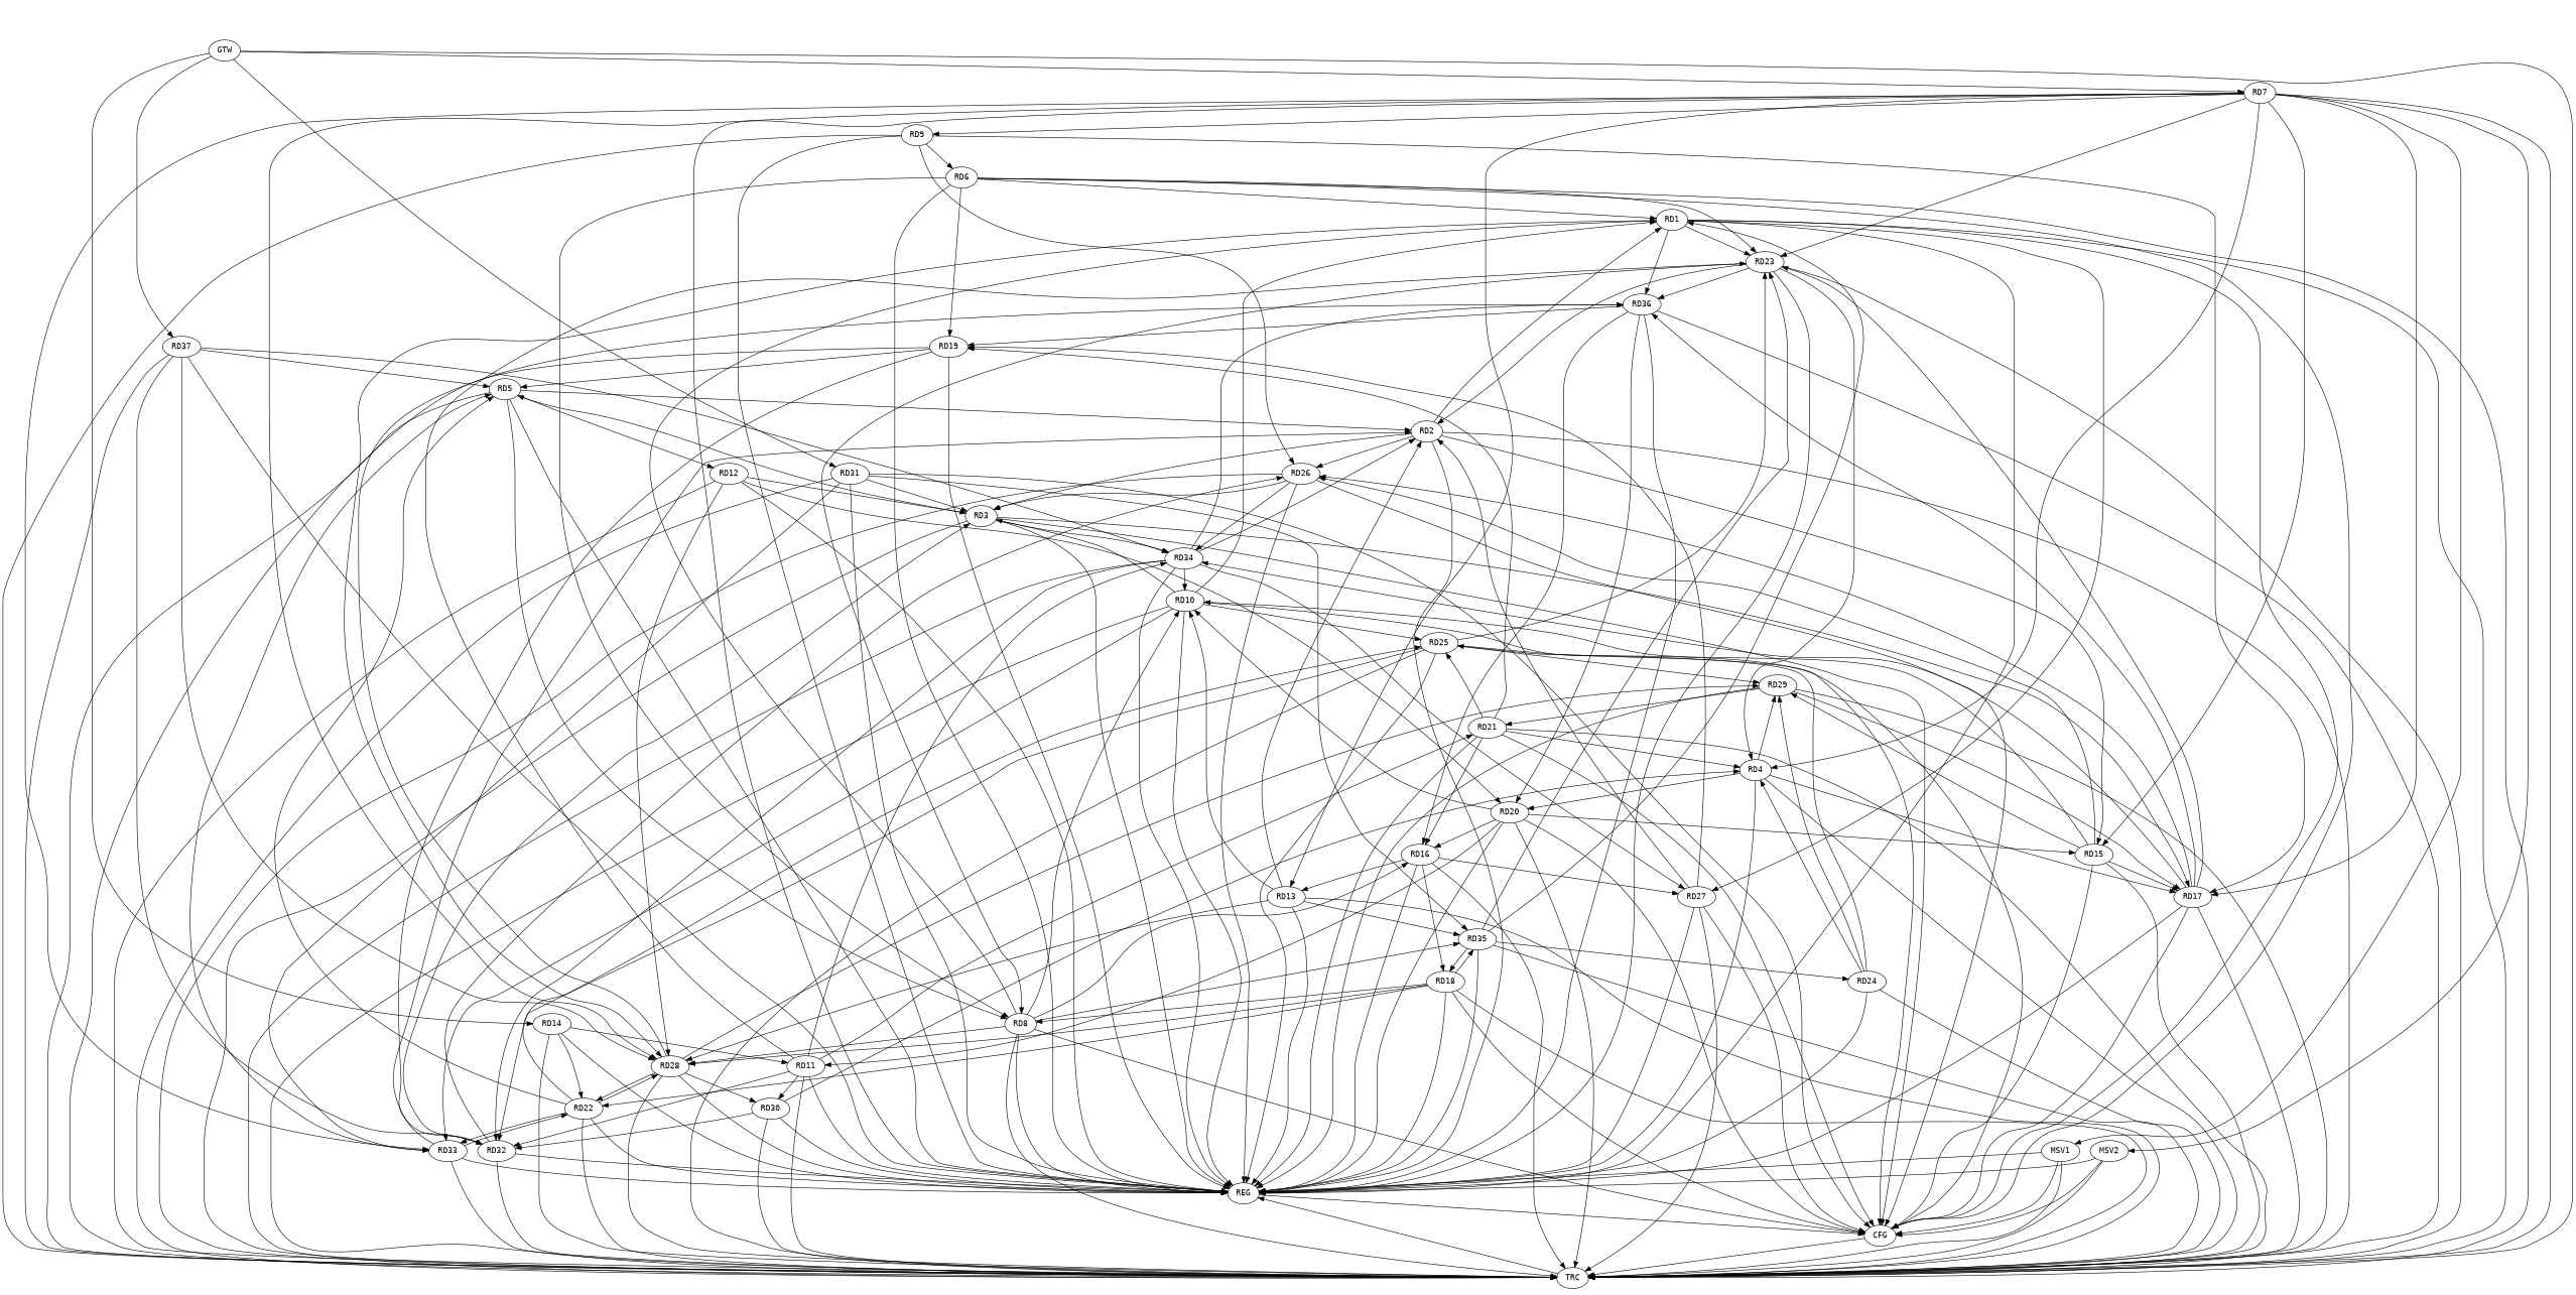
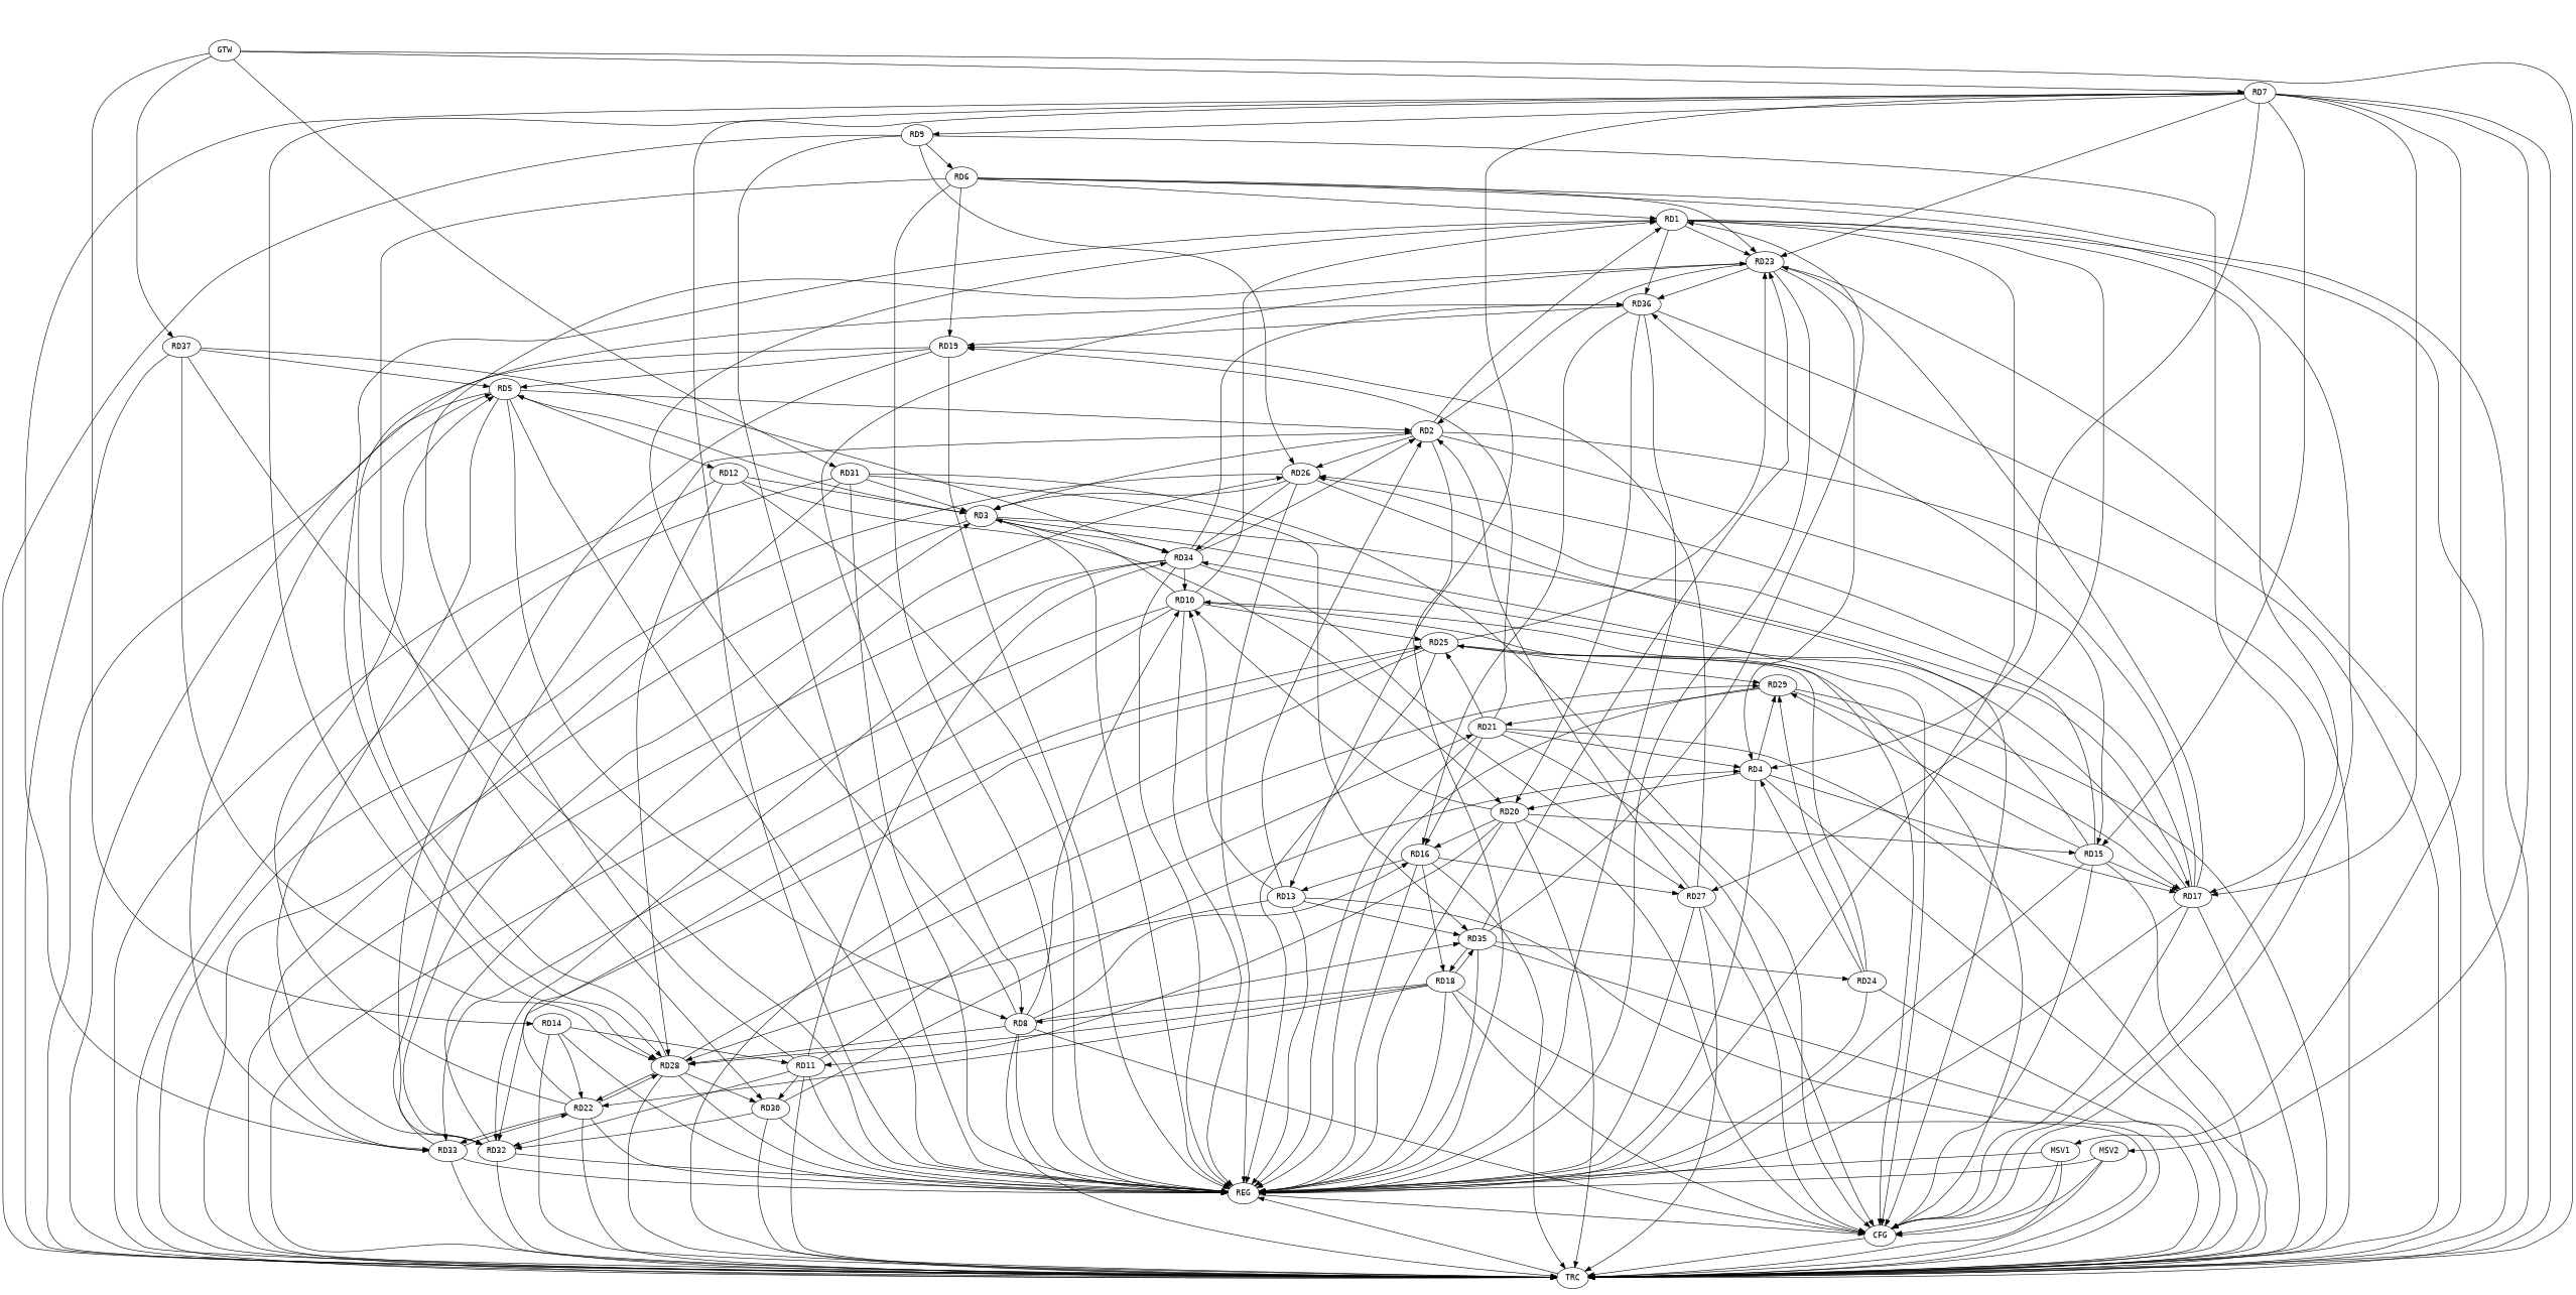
  strict digraph {
    fontname="DejaVu Sans Mono"
    node [fontname="DejaVu Sans Mono"]
    edge [fontname="DejaVu Sans Mono"]
    n1 [label=RD1]
    n2 [label=RD23]
    n3 [label=RD27]
    n4 [label=RD28]
    n5 [label=RD36]
    n6 [label=REG]
    n7 [label=CFG]
    n8 [label=TRC]
    n9 [label=RD2]
    n10 [label=RD4]
    n11 [label=RD8]
    n12 [label=RD19]
    n13 [label=RD29]
    n14 [label=RD30]
    n15 [label=RD22]
    n16 [label=RD20]
    n17 [label=RD16]
    n18 [label=RD3]
    n19 [label=RD15]
    n20 [label=RD26]
    n21 [label=RD5]
    n22 [label=RD17]
    n23 [label=RD34]
    n24 [label=RD10]
    n25 [label=RD12]
    n26 [label=RD32]
    n27 [label=RD11]
    n28 [label=RD21]
    n29 [label=RD35]
    n30 [label=RD6]
    n31 [label=RD7]
    n32 [label=RD9]
    n33 [label=RD13]
    n34 [label=RD33]
    n35 [label=MSV1]
    n36 [label=MSV2]
    n37 [label=RD25]
    n38 [label=RD18]
    n39 [label=RD24]
    n40 [label=RD14]
    n41 [label=RD31]
    n42 [label=RD37]
    n43 [label=GTW]
    n1 -> n2
    n1 -> n3
    n1 -> n4
    n1 -> n5
    n1 -> n6
    n1 -> n7
    n1 -> n8
    n2 -> n5
    n2 -> n6
    n2 -> n8
    n2 -> n9
    n2 -> n10
    n2 -> n11
    n3 -> n6
    n3 -> n7
    n3 -> n8
    n3 -> n9
    n3 -> n12
    n4 -> n5
    n4 -> n6
    n4 -> n8
    n4 -> n13
    n4 -> n14
    n4 -> n15
    n5 -> n6
    n5 -> n8
    n5 -> n12
    n5 -> n16
    n5 -> n17
    n6 -> n7
    n7 -> n8
    n8 -> n6
    n9 -> n1
    n9 -> n6
    n9 -> n8
    n9 -> n18
    n9 -> n19
    n9 -> n20
    n10 -> n6
    n10 -> n8
    n10 -> n13
    n10 -> n16
    n10 -> n22
    n11 -> n1
    n11 -> n4
    n11 -> n6
    n11 -> n7
    n11 -> n8
    n11 -> n17
    n11 -> n24
    n11 -> n29
    n12 -> n6
    n12 -> n8
    n12 -> n21
    n12 -> n26
    n13 -> n6
    n13 -> n8
    n13 -> n22
    n13 -> n28
    n14 -> n6
    n14 -> n8
    n14 -> n10
    n14 -> n26
    n15 -> n4
    n15 -> n6
    n15 -> n8
    n15 -> n21
    n15 -> n34
    n15 -> n37
    n16 -> n6
    n16 -> n7
    n16 -> n8
    n16 -> n17
    n16 -> n19
    n16 -> n24
    n16 -> n27
    n17 -> n3
    n17 -> n6
    n17 -> n8
    n17 -> n33
    n17 -> n38
    n18 -> n6
    n18 -> n7
    n18 -> n8
    n18 -> n21
    n18 -> n22
    n18 -> n23
+   n19 -> n6
    n19 -> n7
    n19 -> n8
    n19 -> n13
    n19 -> n20
    n19 -> n22
    n19 -> n24
    n20 -> n6
    n20 -> n7
    n20 -> n8
    n20 -> n18
    n20 -> n23
    n21 -> n6
    n21 -> n8
    n21 -> n9
    n21 -> n11
    n21 -> n25
    n22 -> n2
    n22 -> n5
    n22 -> n6
    n22 -> n7
    n22 -> n8
    n22 -> n20
    n22 -> n23
    n23 -> n3
    n23 -> n5
    n23 -> n6
    n23 -> n8
    n23 -> n9
    n23 -> n24
    n23 -> n26
    n24 -> n1
    n24 -> n6
    n24 -> n7
    n24 -> n8
    n24 -> n18
    n24 -> n34
    n24 -> n37
    n25 -> n4
    n25 -> n6
    n25 -> n8
    n25 -> n16
    n25 -> n18
    n26 -> n6
    n26 -> n8
    n26 -> n18
    n26 -> n20
    n27 -> n2
    n27 -> n6
    n27 -> n8
    n27 -> n14
    n27 -> n23
    n27 -> n26
    n27 -> n28
    n28 -> n6
    n28 -> n7
    n28 -> n8
    n28 -> n10
    n28 -> n12
    n28 -> n17
    n28 -> n37
    n29 -> n1
    n29 -> n2
    n29 -> n6
    n29 -> n8
    n29 -> n38
    n29 -> n39
    n30 -> n1
    n30 -> n2
    n30 -> n6
    n30 -> n7
    n30 -> n8
-   n30 -> n11
+   n30 -> n14
    n30 -> n12
    n31 -> n2
    n31 -> n4
    n31 -> n6
    n31 -> n8
    n31 -> n10
    n31 -> n19
    n31 -> n22
    n31 -> n32
    n31 -> n33
    n31 -> n34
    n31 -> n35
    n31 -> n36
    n32 -> n6
    n32 -> n8
    n32 -> n20
    n32 -> n22
    n32 -> n30
    n33 -> n4
    n33 -> n6
    n33 -> n8
    n33 -> n9
    n33 -> n24
    n33 -> n29
    n34 -> n6
    n34 -> n8
    n34 -> n9
    n34 -> n15
    n34 -> n21
    n35 -> n6
    n35 -> n7
    n35 -> n8
    n36 -> n6
    n36 -> n7
    n36 -> n8
    n37 -> n2
    n37 -> n6
    n37 -> n7
    n37 -> n8
    n37 -> n13
    n37 -> n26
    n38 -> n4
    n38 -> n6
    n38 -> n7
    n38 -> n8
    n38 -> n11
    n38 -> n15
    n38 -> n29
    n39 -> n6
    n39 -> n8
    n39 -> n10
    n39 -> n13
    n39 -> n37
    n40 -> n6
    n40 -> n8
    n40 -> n15
    n40 -> n27
    n41 -> n6
    n41 -> n7
    n41 -> n8
    n41 -> n18
    n41 -> n29
    n41 -> n34
    n42 -> n4
    n42 -> n6
    n42 -> n8
    n42 -> n21
    n42 -> n23
-   n42 -> n26
+   n21 -> n26
    n43 -> n8
    n43 -> n31
    n43 -> n40
    n43 -> n41
    n43 -> n42
  }
